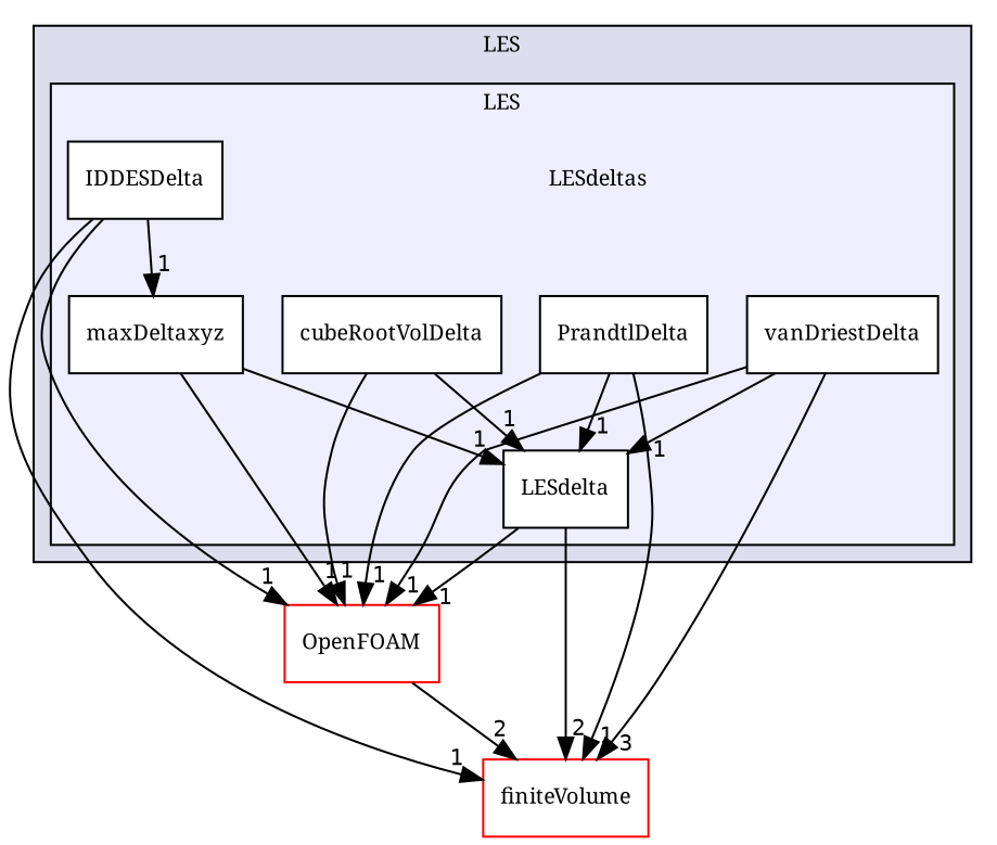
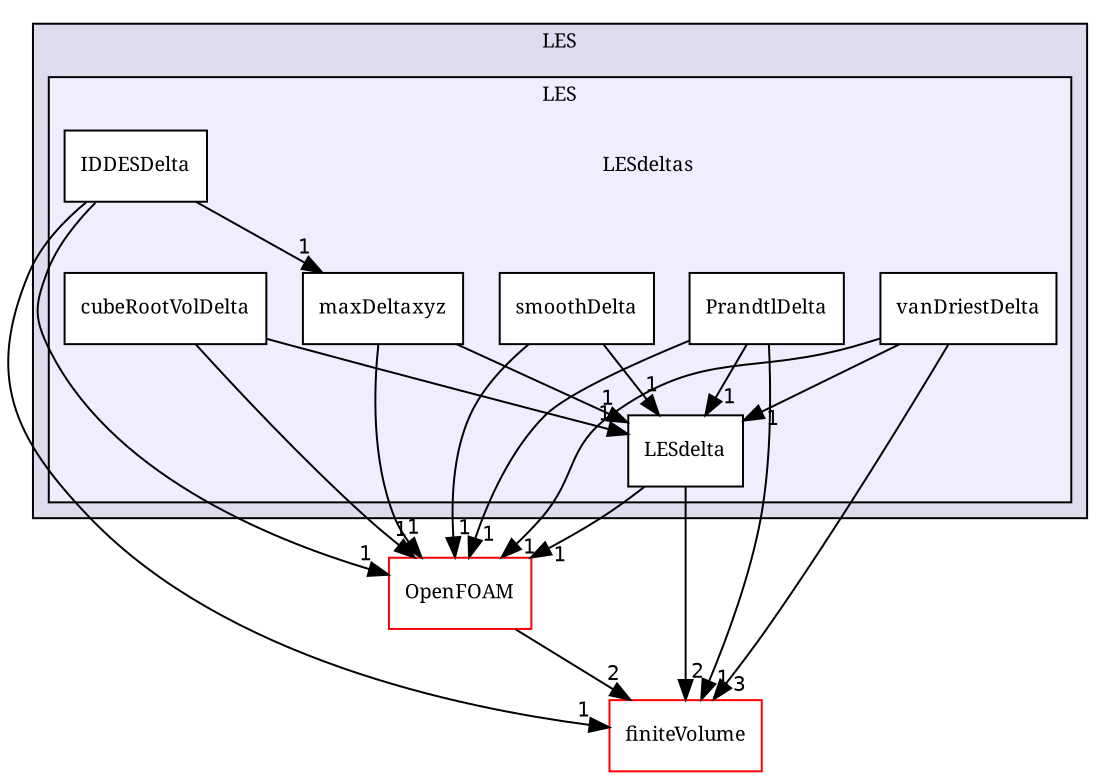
  digraph {
    compound=true
    fontname="Noto Serif"
    node [fontname="Noto Serif" fontsize=10 shape=box color=black fillcolor=white style=filled]
    edge [fontname="Noto Serif" headlabel=1 labeldistance=1.5 labelfontname=Helvetica labelfontsize=10]
    n1 [label=LESdeltas shape=plaintext color="" fillcolor="" style=""]
    n2 [label=cubeRootVolDelta]
    n3 [label=IDDESDelta]
    n4 [label=LESdelta]
    n5 [label=maxDeltaxyz]
    n6 [label=PrandtlDelta]
+   n7 [label=smoothDelta]
    n8 [label=vanDriestDelta]
    n9 [color=red label=OpenFOAM fillcolor="" style=""]
    n10 [color=red label=finiteVolume fillcolor="" style=""]
    subgraph cluster_1 {
      bgcolor="#ddddee"
      fontsize=10
      label=LES
      pencolor=black
      subgraph cluster_2 {
        bgcolor="#eeeeff"
        fontsize=10
        label=LES
        pencolor=black
        n1
        n2
        n3
        n4
        n5
        n6
+       n7
        n8
      }
    }
    n2 -> n4
    n2 -> n9
    n3 -> n5
    n3 -> n9
    n3 -> n10
    n4 -> n9
    n4 -> n10 [headlabel=2]
    n5 -> n4
    n5 -> n9
    n6 -> n4
    n6 -> n9
    n6 -> n10
+   n7 -> n4
+   n7 -> n9
    n8 -> n4
    n8 -> n9
    n8 -> n10 [headlabel=3]
    n9 -> n10 [headlabel=2]
  }
